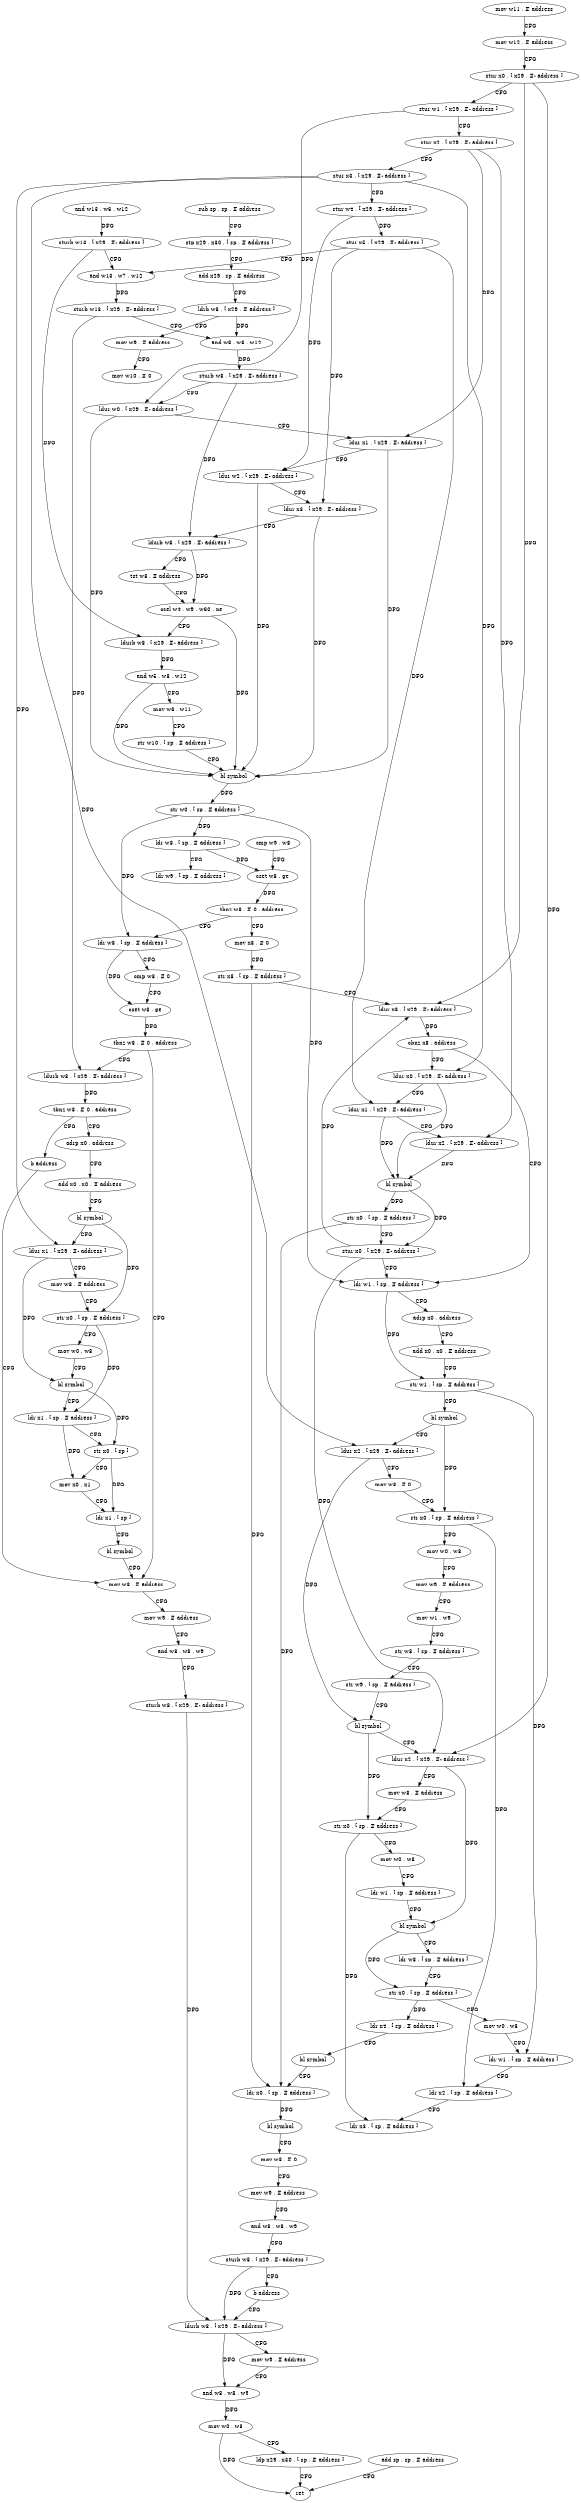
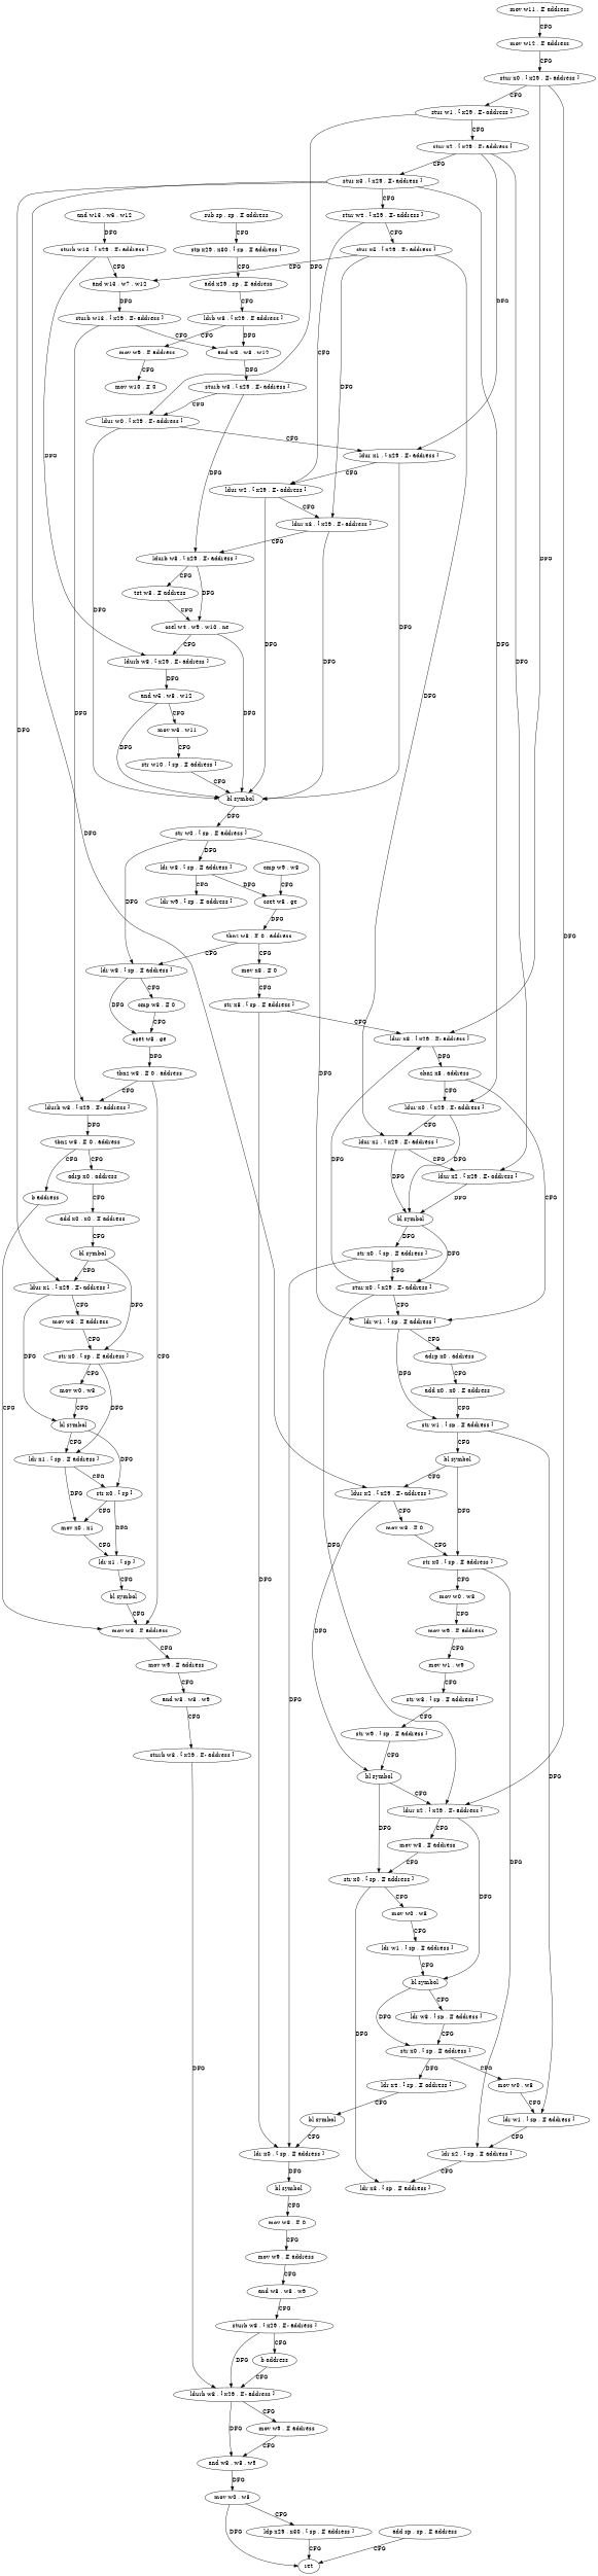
  digraph {
    n1 [label="sub sp , sp , # address"]
    n2 [label="stp x29 , x30 , [ sp , # address ]"]
    n3 [label="add x29 , sp , # address"]
    n4 [label="ldrb w8 , [ x29 , # address ]"]
    n5 [label="mov w9 , # address"]
    n6 [label="and w8 , w8 , w12"]
    n7 [label="mov w10 , # 0"]
    n8 [label="sturb w8 , [ x29 , #- address ]"]
    n9 [label="mov w11 , # address"]
    n10 [label="mov w12 , # address"]
    n11 [label="stur x0 , [ x29 , #- address ]"]
    n12 [label="stur w1 , [ x29 , #- address ]"]
    n13 [label="ldur x8 , [ x29 , #- address ]"]
    n14 [label="ldur x2 , [ x29 , #- address ]"]
    n15 [label="stur x2 , [ x29 , #- address ]"]
    n16 [label="ldur w0 , [ x29 , #- address ]"]
    n17 [label="cbnz x8 , address"]
    n18 [label="mov w8 , # address"]
    n19 [label="bl symbol"]
    n20 [label="stur x3 , [ x29 , #- address ]"]
    n21 [label="ldur x1 , [ x29 , #- address ]"]
    n22 [label="ldur x2 , [ x29 , #- address ]"]
    n23 [label="bl symbol"]
    n24 [label="stur w4 , [ x29 , #- address ]"]
    n25 [label="ldur x0 , [ x29 , #- address ]"]
    n26 [label="ldur x2 , [ x29 , #- address ]"]
    n27 [label="ldur x1 , [ x29 , #- address ]"]
    n28 [label="ldur w2 , [ x29 , #- address ]"]
    n29 [label="bl symbol"]
    n30 [label="stur x5 , [ x29 , #- address ]"]
    n31 [label="ldur x1 , [ x29 , #- address ]"]
    n32 [label="mov w8 , # 0"]
    n33 [label="bl symbol"]
    n34 [label="mov w8 , # address"]
    n35 [label="bl symbol"]
    n36 [label="ldur x3 , [ x29 , #- address ]"]
    n37 [label="and w13 , w7 , w12"]
    n38 [label="and w13 , w6 , w12"]
    n39 [label="sturb w13 , [ x29 , #- address ]"]
    n40 [label="ldurb w8 , [ x29 , #- address ]"]
    n41 [label="ldurb w8 , [ x29 , #- address ]"]
    n42 [label="sturb w13 , [ x29 , #- address ]"]
    n43 [label="and w5 , w8 , w12"]
    n44 [label="ldurb w8 , [ x29 , #- address ]"]
    n45 [label="tbnz w8 , # 0 , address"]
    n46 [label="tst w8 , # address"]
-   n47 [label="csel w4 , w9 , w60 , ne"]
+   n47 [label="csel w4 , w9 , w10 , ne"]
    n48 [label="str w0 , [ sp , # address ]"]
    n49 [label="mov w6 , w11"]
    n50 [label="str w10 , [ sp , # address ]"]
    n51 [label="ldr w8 , [ sp , # address ]"]
    n52 [label="ldr w8 , [ sp , # address ]"]
    n53 [label="ldr w1 , [ sp , # address ]"]
    n54 [label="ldr w9 , [ sp , # address ]"]
    n55 [label="cset w8 , ge"]
    n56 [label="cmp w8 , # 0"]
    n57 [label="cset w8 , ge"]
    n58 [label="adrp x0 , address"]
    n59 [label="str w1 , [ sp , # address ]"]
    n60 [label="tbnz w8 , # 0 , address"]
    n61 [label="cmp w9 , w8"]
    n62 [label="mov x8 , # 0"]
    n63 [label="str x8 , [ sp , # address ]"]
    n64 [label="tbnz w8 , # 0 , address"]
    n65 [label="ldr x0 , [ sp , # address ]"]
    n66 [label="mov w8 , # address"]
    n67 [label="mov w9 , # address"]
    n68 [label="and w8 , w8 , w9"]
    n69 [label="adrp x0 , address"]
    n70 [label="b address"]
    n71 [label="bl symbol"]
    n72 [label="add x0 , x0 , # address"]
    n73 [label="bl symbol"]
    n74 [label="ldr w1 , [ sp , # address ]"]
    n75 [label="str x0 , [ sp , # address ]"]
    n76 [label="stur x0 , [ x29 , #- address ]"]
    n77 [label="sturb w8 , [ x29 , #- address ]"]
    n78 [label="ldurb w8 , [ x29 , #- address ]"]
    n79 [label="mov w9 , # address"]
    n80 [label="and w8 , w8 , w9"]
    n81 [label="mov w0 , w8"]
    n82 [label="add x0 , x0 , # address"]
    n83 [label="bl symbol"]
    n84 [label="str x0 , [ sp , # address ]"]
    n85 [label="ldr x2 , [ sp , # address ]"]
    n86 [label="mov w0 , w8"]
    n87 [label="str x0 , [ sp , # address ]"]
    n88 [label="mov w9 , # address"]
    n89 [label="ldr x3 , [ sp , # address ]"]
    n90 [label="mov w1 , w9"]
    n91 [label="str w8 , [ sp , # address ]"]
    n92 [label="str w9 , [ sp , # address ]"]
    n93 [label="mov w0 , w8"]
    n94 [label="ldr w8 , [ sp , # address ]"]
    n95 [label="str x0 , [ sp , # address ]"]
    n96 [label="ldr w1 , [ sp , # address ]"]
    n97 [label="mov w0 , w8"]
    n98 [label="ldr x4 , [ sp , # address ]"]
    n99 [label="bl symbol"]
    n100 [label="mov w8 , # 0"]
    n101 [label="mov w9 , # address"]
    n102 [label="and w8 , w8 , w9"]
    n103 [label="sturb w8 , [ x29 , #- address ]"]
    n104 [label="b address"]
    n105 [label="str x0 , [ sp , # address ]"]
    n106 [label="mov w0 , w8"]
    n107 [label="ldr x1 , [ sp , # address ]"]
    n108 [label="str x0 , [ sp ]"]
    n109 [label="mov x0 , x1"]
    n110 [label="ldr x1 , [ sp ]"]
    n111 [label="bl symbol"]
    n112 [label="ldp x29 , x30 , [ sp , # address ]"]
    n113 [label=ret]
    n114 [label="add sp , sp , # address"]
    n1 -> n2 [label=CFG]
    n2 -> n3 [label=CFG]
    n3 -> n4 [label=CFG]
    n4 -> n5 [label=CFG]
    n4 -> n6 [label=DFG]
    n5 -> n7 [label=CFG]
    n6 -> n8 [label=DFG]
    n8 -> n16 [label=CFG]
    n8 -> n40 [label=DFG]
    n9 -> n10 [label=CFG]
    n10 -> n11 [label=CFG]
    n11 -> n12 [label=CFG]
    n11 -> n13 [label=DFG]
    n11 -> n14 [label=DFG]
    n12 -> n15 [label=CFG]
    n12 -> n16 [label=DFG]
    n13 -> n17 [label=DFG]
    n14 -> n18 [label=CFG]
    n14 -> n19 [label=DFG]
    n15 -> n20 [label=CFG]
    n15 -> n21 [label=DFG]
    n15 -> n22 [label=DFG]
    n16 -> n21 [label=CFG]
    n16 -> n23 [label=DFG]
    n17 -> n25 [label=CFG]
    n17 -> n53 [label=CFG]
    n18 -> n87 [label=CFG]
    n19 -> n94 [label=CFG]
    n19 -> n95 [label=DFG]
    n20 -> n24 [label=CFG]
    n20 -> n25 [label=DFG]
    n20 -> n26 [label=DFG]
    n20 -> n27 [label=DFG]
    n21 -> n23 [label=DFG]
    n21 -> n28 [label=CFG]
    n22 -> n29 [label=DFG]
    n23 -> n48 [label=DFG]
-   n24 -> n28 [label=DFG]
-   n24 -> n30 [label=DFG]
+   n24 -> n28 [label=CFG]
+   n24 -> n30 [label=CFG]
    n25 -> n29 [label=DFG]
    n25 -> n31 [label=CFG]
    n26 -> n32 [label=CFG]
    n26 -> n33 [label=DFG]
    n27 -> n34 [label=CFG]
    n27 -> n35 [label=DFG]
    n28 -> n23 [label=DFG]
    n28 -> n36 [label=CFG]
    n29 -> n75 [label=DFG]
    n29 -> n76 [label=DFG]
    n30 -> n31 [label=DFG]
    n30 -> n36 [label=DFG]
    n30 -> n37 [label=CFG]
    n31 -> n22 [label=CFG]
    n31 -> n29 [label=DFG]
    n32 -> n84 [label=CFG]
    n33 -> n14 [label=CFG]
    n33 -> n87 [label=DFG]
    n34 -> n105 [label=CFG]
    n35 -> n107 [label=CFG]
    n35 -> n108 [label=DFG]
    n36 -> n23 [label=DFG]
    n36 -> n40 [label=CFG]
    n37 -> n42 [label=DFG]
    n38 -> n39 [label=DFG]
    n39 -> n37 [label=CFG]
    n39 -> n41 [label=DFG]
    n40 -> n46 [label=CFG]
    n40 -> n47 [label=DFG]
    n41 -> n43 [label=DFG]
    n42 -> n6 [label=CFG]
    n42 -> n44 [label=DFG]
    n43 -> n23 [label=DFG]
    n43 -> n49 [label=CFG]
    n44 -> n45 [label=DFG]
    n45 -> n69 [label=CFG]
    n45 -> n70 [label=CFG]
    n46 -> n47 [label=CFG]
    n47 -> n23 [label=DFG]
    n47 -> n41 [label=CFG]
    n48 -> n51 [label=DFG]
    n48 -> n52 [label=DFG]
    n48 -> n53 [label=DFG]
    n49 -> n50 [label=CFG]
    n50 -> n23 [label=CFG]
    n51 -> n54 [label=CFG]
    n51 -> n55 [label=DFG]
    n52 -> n56 [label=CFG]
    n52 -> n57 [label=DFG]
    n53 -> n58 [label=CFG]
    n53 -> n59 [label=DFG]
    n55 -> n60 [label=DFG]
    n56 -> n57 [label=CFG]
    n57 -> n64 [label=DFG]
    n58 -> n72 [label=CFG]
    n59 -> n73 [label=CFG]
    n59 -> n74 [label=DFG]
    n60 -> n52 [label=CFG]
    n60 -> n62 [label=CFG]
    n61 -> n55 [label=CFG]
    n62 -> n63 [label=CFG]
    n63 -> n13 [label=CFG]
    n63 -> n65 [label=DFG]
    n64 -> n44 [label=CFG]
    n64 -> n66 [label=CFG]
    n65 -> n71 [label=DFG]
    n66 -> n67 [label=CFG]
    n67 -> n68 [label=CFG]
    n68 -> n77 [label=CFG]
    n69 -> n82 [label=CFG]
    n70 -> n66 [label=CFG]
    n71 -> n100 [label=CFG]
    n72 -> n59 [label=CFG]
    n73 -> n26 [label=CFG]
    n73 -> n84 [label=DFG]
    n74 -> n85 [label=CFG]
    n75 -> n65 [label=DFG]
    n75 -> n76 [label=CFG]
    n76 -> n13 [label=DFG]
    n76 -> n14 [label=DFG]
    n76 -> n53 [label=CFG]
    n77 -> n78 [label=DFG]
    n78 -> n79 [label=CFG]
    n78 -> n80 [label=DFG]
    n79 -> n80 [label=CFG]
    n80 -> n81 [label=DFG]
    n81 -> n112 [label=CFG]
    n81 -> n113 [label=DFG]
    n82 -> n83 [label=CFG]
    n83 -> n27 [label=CFG]
    n83 -> n105 [label=DFG]
    n84 -> n85 [label=DFG]
    n84 -> n86 [label=CFG]
    n85 -> n89 [label=CFG]
    n86 -> n88 [label=CFG]
    n87 -> n89 [label=DFG]
    n87 -> n93 [label=CFG]
    n88 -> n90 [label=CFG]
    n90 -> n91 [label=CFG]
    n91 -> n92 [label=CFG]
    n92 -> n33 [label=CFG]
    n93 -> n96 [label=CFG]
    n94 -> n95 [label=CFG]
    n95 -> n97 [label=CFG]
    n95 -> n98 [label=DFG]
    n96 -> n19 [label=CFG]
    n97 -> n74 [label=CFG]
    n98 -> n99 [label=CFG]
    n99 -> n65 [label=CFG]
    n100 -> n101 [label=CFG]
    n101 -> n102 [label=CFG]
    n102 -> n103 [label=CFG]
    n103 -> n78 [label=DFG]
    n103 -> n104 [label=CFG]
    n104 -> n78 [label=CFG]
    n105 -> n106 [label=CFG]
    n105 -> n107 [label=DFG]
    n106 -> n35 [label=CFG]
    n107 -> n108 [label=CFG]
    n107 -> n109 [label=DFG]
    n108 -> n109 [label=CFG]
    n108 -> n110 [label=DFG]
    n109 -> n110 [label=CFG]
    n110 -> n111 [label=CFG]
    n111 -> n66 [label=CFG]
    n112 -> n113 [label=CFG]
    n114 -> n113 [label=CFG]
  }
